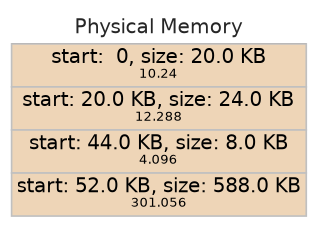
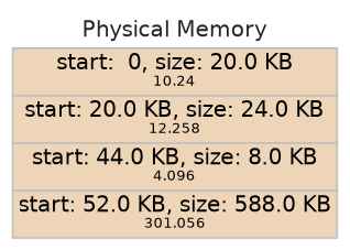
  digraph {
    fontname=x
    rankdir=RL
    ranksep=1.0
-   n1 [fontname=Helvetica fontsize=10 height=0.2 label=<<table border="0.1" cellborder="1" cellspacing="0"><TR><TD sides="b"><font face="helvetica" color="grey15" point-size="12">Physical Memory</font></TD></TR><tr><td align="text" color="grey" bgcolor="bisque2" height="10" width="60" port="FREE"><font point-size="12">start:  0, size: 20.0 KB</font><br></br><font point-size="8">10.24</font></td></tr><tr><td align="text" color="grey" bgcolor="bisque2" height="10" width="60" port="python"><font point-size="12">start: 20.0 KB, size: 24.0 KB</font><br></br><font point-size="8">12.288</font></td></tr><tr><td align="text" color="grey" bgcolor="bisque2" height="10" width="60" port="print_process"><font point-size="12">start: 44.0 KB, size: 8.0 KB</font><br></br><font point-size="8">4.096</font></td></tr><tr><td align="text" color="grey" bgcolor="bisque2" height="10" width="60" port="FREE"><font point-size="12">start: 52.0 KB, size: 588.0 KB</font><br></br><font point-size="8">301.056</font></td></tr></table>> margin="0.04 0.04" shape=none width=0.4]
+   n1 [fontname=Helvetica fontsize=10 height=0.2 label=<<table border="0.1" cellborder="1" cellspacing="0"><TR><TD sides="b"><font face="helvetica" color="grey15" point-size="12">Physical Memory</font></TD></TR><tr><td align="text" color="grey" bgcolor="bisque2" height="10" width="60" port="FREE"><font point-size="12">start:  0, size: 20.0 KB</font><br></br><font point-size="8">10.24</font></td></tr><tr><td align="text" color="grey" bgcolor="bisque2" height="10" width="60" port="python"><font point-size="12">start: 20.0 KB, size: 24.0 KB</font><br></br><font point-size="8">12.258</font></td></tr><tr><td align="text" color="grey" bgcolor="bisque2" height="10" width="60" port="print_process"><font point-size="12">start: 44.0 KB, size: 8.0 KB</font><br></br><font point-size="8">4.096</font></td></tr><tr><td align="text" color="grey" bgcolor="bisque2" height="10" width="60" port="FREE"><font point-size="12">start: 52.0 KB, size: 588.0 KB</font><br></br><font point-size="8">301.056</font></td></tr></table>> margin="0.04 0.04" shape=none width=0.4]
    subgraph sub_1 {
      rank=sink
      n1
    }
  }
